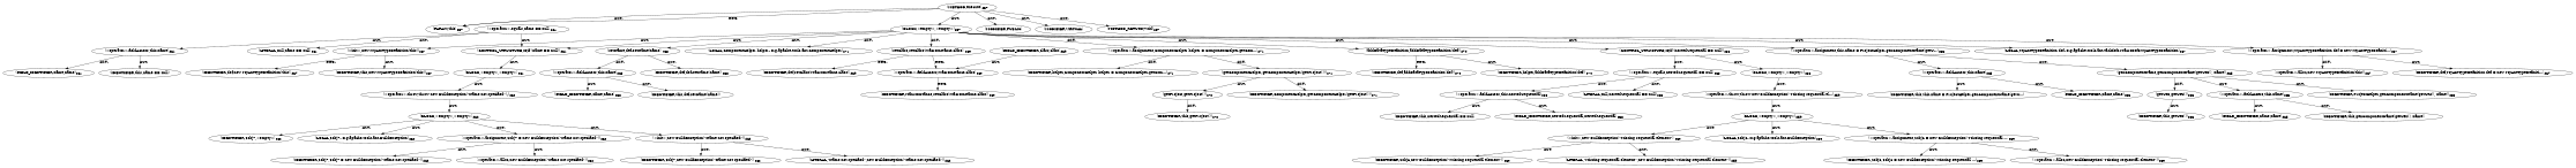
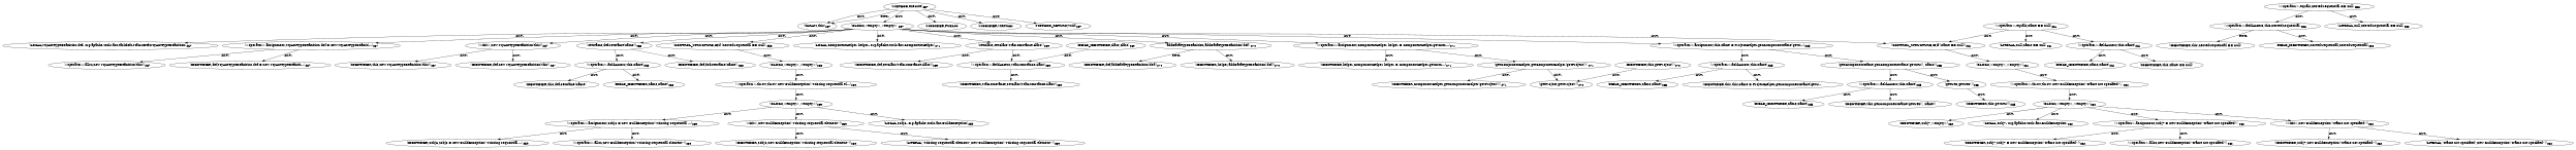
  digraph {
    n1 [label=<(METHOD,execute)<SUB>257</SUB>>]
    n2 [label=<(PARAM,this)<SUB>257</SUB>>]
    n3 [label=<(BLOCK,&lt;empty&gt;,&lt;empty&gt;)<SUB>257</SUB>>]
    n4 [label=<(MODIFIER,PUBLIC)>]
    n5 [label=<(MODIFIER,VIRTUAL)>]
    n6 [label=<(METHOD_RETURN,void)<SUB>257</SUB>>]
    n7 [label=<(CONTROL_STRUCTURE,IF,if (nestedSequential == null))<SUB>258</SUB>>]
    n8 [label=<(CONTROL_STRUCTURE,IF,if (name == null))<SUB>261</SUB>>]
    n9 [label=<(&lt;operator&gt;.assignment,this.name = ProjectHelper.genComponentName(getU...)<SUB>265</SUB>>]
    n10 [label=<(LOCAL,MyAntTypeDefinition def: org.apache.tools.ant.taskdefs.MacroDef$MyAntTypeDefinition)<SUB>267</SUB>>]
    n11 [label=<(&lt;operator&gt;.assignment,MyAntTypeDefinition def = new MyAntTypeDefiniti...)<SUB>267</SUB>>]
    n12 [label=<(&lt;init&gt;,new MyAntTypeDefinition(this))<SUB>267</SUB>>]
    n13 [label=<(setName,def.setName(name))<SUB>468</SUB>>]
    n14 [label=<(setClass,setClass(MacroInstance.class))<SUB>269</SUB>>]
    n15 [label=<(LOCAL,ComponentHelper helper: org.apache.tools.ant.ComponentHelper)<SUB>271</SUB>>]
    n16 [label=<(&lt;operator&gt;.assignment,ComponentHelper helper = ComponentHelper.getCom...)<SUB>271</SUB>>]
    n17 [label=<(addDataTypeDefinition,addDataTypeDefinition(def))<SUB>274</SUB>>]
    n18 [label=<(&lt;operator&gt;.equals,nestedSequential == null)<SUB>258</SUB>>]
    n19 [label=<(BLOCK,&lt;empty&gt;,&lt;empty&gt;)<SUB>258</SUB>>]
    n20 [label=<(BLOCK,&lt;empty&gt;,&lt;empty&gt;)<SUB>261</SUB>>]
    n21 [label=<(&lt;operator&gt;.fieldAccess,this.name)<SUB>265</SUB>>]
    n22 [label=<(genComponentName,genComponentName(getURI(), name))<SUB>265</SUB>>]
    n23 [label=<(IDENTIFIER,def,MyAntTypeDefinition def = new MyAntTypeDefiniti...)<SUB>267</SUB>>]
    n24 [label=<(&lt;operator&gt;.alloc,new MyAntTypeDefinition(this))<SUB>267</SUB>>]
    n25 [label=<(IDENTIFIER,def,new MyAntTypeDefinition(this))<SUB>267</SUB>>]
    n26 [label=<(IDENTIFIER,this,new MyAntTypeDefinition(this))<SUB>267</SUB>>]
    n27 [label=<(IDENTIFIER,def,def.setName(name))<SUB>268</SUB>>]
    n28 [label=<(&lt;operator&gt;.fieldAccess,this.name)<SUB>268</SUB>>]
    n29 [label=<(IDENTIFIER,def,setClass(MacroInstance.class))<SUB>269</SUB>>]
    n30 [label=<(&lt;operator&gt;.fieldAccess,MacroInstance.class)<SUB>269</SUB>>]
    n31 [label=<(IDENTIFIER,helper,ComponentHelper helper = ComponentHelper.getCom...)<SUB>271</SUB>>]
    n32 [label=<(getComponentHelper,getComponentHelper(getProject()))<SUB>271</SUB>>]
    n33 [label=<(IDENTIFIER,helper,addDataTypeDefinition(def))<SUB>274</SUB>>]
    n34 [label=<(IDENTIFIER,def,addDataTypeDefinition(def))<SUB>274</SUB>>]
    n35 [label=<(&lt;operator&gt;.fieldAccess,this.nestedSequential)<SUB>258</SUB>>]
    n36 [label=<(LITERAL,null,nestedSequential == null)<SUB>258</SUB>>]
    n37 [label=<(&lt;operator&gt;.throw,throw new BuildException(&quot;Missing sequential el...)<SUB>259</SUB>>]
    n38 [label=<(IDENTIFIER,this,nestedSequential == null)>]
    n39 [label=<(FIELD_IDENTIFIER,nestedSequential,nestedSequential)<SUB>258</SUB>>]
    n40 [label=<(BLOCK,&lt;empty&gt;,&lt;empty&gt;)<SUB>259</SUB>>]
    n41 [label=<(LOCAL,$obj6: org.apache.tools.ant.BuildException)<SUB>259</SUB>>]
    n42 [label=<(&lt;operator&gt;.assignment,$obj6 = new BuildException(&quot;Missing sequential ...)<SUB>259</SUB>>]
    n43 [label=<(&lt;init&gt;,new BuildException(&quot;Missing sequential element&quot;))<SUB>259</SUB>>]
    n44 [label=<(IDENTIFIER,$obj6,$obj6 = new BuildException(&quot;Missing sequential ...)<SUB>259</SUB>>]
    n45 [label=<(&lt;operator&gt;.alloc,new BuildException(&quot;Missing sequential element&quot;))<SUB>259</SUB>>]
    n46 [label=<(IDENTIFIER,$obj6,new BuildException(&quot;Missing sequential element&quot;))<SUB>259</SUB>>]
    n47 [label=<(LITERAL,&quot;Missing sequential element&quot;,new BuildException(&quot;Missing sequential element&quot;))<SUB>259</SUB>>]
    n48 [label=<(&lt;operator&gt;.equals,name == null)<SUB>261</SUB>>]
    n49 [label=<(&lt;operator&gt;.fieldAccess,this.name)<SUB>261</SUB>>]
    n50 [label=<(LITERAL,null,name == null)<SUB>261</SUB>>]
    n51 [label=<(&lt;operator&gt;.throw,throw new BuildException(&quot;Name not specified&quot;);)<SUB>262</SUB>>]
    n52 [label=<(IDENTIFIER,this,name == null)>]
    n53 [label=<(FIELD_IDENTIFIER,name,name)<SUB>261</SUB>>]
    n54 [label=<(BLOCK,&lt;empty&gt;,&lt;empty&gt;)<SUB>262</SUB>>]
    n55 [label=<(LOCAL,$obj7: org.apache.tools.ant.BuildException)<SUB>262</SUB>>]
    n56 [label=<(&lt;operator&gt;.assignment,$obj7 = new BuildException(&quot;Name not specified&quot;))<SUB>262</SUB>>]
    n57 [label=<(&lt;init&gt;,new BuildException(&quot;Name not specified&quot;))<SUB>262</SUB>>]
    n58 [label=<(IDENTIFIER,$obj7,&lt;empty&gt;)<SUB>262</SUB>>]
    n59 [label=<(IDENTIFIER,$obj7,$obj7 = new BuildException(&quot;Name not specified&quot;))<SUB>262</SUB>>]
    n60 [label=<(&lt;operator&gt;.alloc,new BuildException(&quot;Name not specified&quot;))<SUB>262</SUB>>]
    n61 [label=<(IDENTIFIER,$obj7,new BuildException(&quot;Name not specified&quot;))<SUB>262</SUB>>]
    n62 [label=<(LITERAL,&quot;Name not specified&quot;,new BuildException(&quot;Name not specified&quot;))<SUB>262</SUB>>]
    n63 [label=<(IDENTIFIER,this,this.name = ProjectHelper.genComponentName(getU...)>]
    n64 [label=<(FIELD_IDENTIFIER,name,name)<SUB>265</SUB>>]
-   n65 [label=<(IDENTIFIER,ProjectHelper,genComponentName(getURI(), name))<SUB>265</SUB>>]
    n66 [label=<(getURI,getURI())<SUB>265</SUB>>]
    n67 [label=<(&lt;operator&gt;.fieldAccess,this.name)<SUB>265</SUB>>]
    n68 [label=<(IDENTIFIER,this,getURI())<SUB>265</SUB>>]
    n69 [label=<(IDENTIFIER,this,genComponentName(getURI(), name))>]
    n70 [label=<(FIELD_IDENTIFIER,name,name)<SUB>265</SUB>>]
    n71 [label=<(IDENTIFIER,this,def.setName(name))>]
    n72 [label=<(FIELD_IDENTIFIER,name,name)<SUB>268</SUB>>]
    n73 [label=<(IDENTIFIER,MacroInstance,setClass(MacroInstance.class))<SUB>269</SUB>>]
    n74 [label=<(FIELD_IDENTIFIER,class,class)<SUB>269</SUB>>]
    n75 [label=<(IDENTIFIER,ComponentHelper,getComponentHelper(getProject()))<SUB>271</SUB>>]
    n76 [label=<(getProject,getProject())<SUB>272</SUB>>]
    n77 [label=<(IDENTIFIER,this,getProject())<SUB>272</SUB>>]
    n1 -> n2 [label="AST: "]
    n1 -> n2 [label="DDG: "]
    n1 -> n3 [label="AST: "]
    n1 -> n4 [label="AST: "]
    n1 -> n5 [label="AST: "]
    n1 -> n6 [label="AST: "]
    n3 -> n7 [label="AST: "]
    n3 -> n8 [label="AST: "]
    n3 -> n9 [label="AST: "]
    n3 -> n10 [label="AST: "]
    n3 -> n11 [label="AST: "]
    n3 -> n12 [label="AST: "]
    n3 -> n13 [label="AST: "]
    n3 -> n14 [label="AST: "]
    n3 -> n15 [label="AST: "]
    n3 -> n16 [label="AST: "]
    n3 -> n17 [label="AST: "]
-   n7 -> n18 [label="AST: "]
    n7 -> n19 [label="AST: "]
    n8 -> n20 [label="AST: "]
    n9 -> n21 [label="AST: "]
    n9 -> n22 [label="AST: "]
    n11 -> n23 [label="AST: "]
    n11 -> n24 [label="AST: "]
-   n12 -> n25 [label="DDG: "]
+   n12 -> n25 [label="AST: "]
    n12 -> n26 [label="AST: "]
    n13 -> n27 [label="AST: "]
    n13 -> n28 [label="AST: "]
-   n14 -> n29 [label="DDG: "]
-   n14 -> n30 [label="DDG: "]
+   n14 -> n29 [label="AST: "]
+   n14 -> n30 [label="AST: "]
    n16 -> n31 [label="AST: "]
    n16 -> n32 [label="AST: "]
    n17 -> n33 [label="AST: "]
    n17 -> n34 [label="DDG: "]
    n18 -> n35 [label="AST: "]
    n18 -> n36 [label="AST: "]
    n19 -> n37 [label="AST: "]
    n20 -> n51 [label="AST: "]
    n21 -> n63 [label="AST: "]
    n21 -> n64 [label="AST: "]
-   n22 -> n65 [label="AST: "]
    n22 -> n66 [label="AST: "]
    n22 -> n67 [label="AST: "]
    n28 -> n71 [label="AST: "]
    n28 -> n72 [label="AST: "]
-   n30 -> n73 [label="DDG: "]
+   n30 -> n73 [label="AST: "]
    n32 -> n75 [label="AST: "]
    n32 -> n76 [label="AST: "]
-   n35 -> n38 [label="AST: "]
+   n35 -> n38 [label="DDG: "]
    n35 -> n39 [label="AST: "]
    n37 -> n40 [label="AST: "]
    n40 -> n41 [label="AST: "]
    n40 -> n42 [label="AST: "]
    n40 -> n43 [label="AST: "]
    n42 -> n44 [label="AST: "]
    n42 -> n45 [label="AST: "]
    n43 -> n46 [label="AST: "]
    n43 -> n47 [label="AST: "]
    n48 -> n8 [label="AST: "]
    n48 -> n49 [label="AST: "]
    n48 -> n50 [label="AST: "]
    n49 -> n52 [label="AST: "]
    n49 -> n53 [label="AST: "]
    n51 -> n54 [label="AST: "]
    n54 -> n55 [label="AST: "]
    n54 -> n56 [label="AST: "]
    n54 -> n57 [label="AST: "]
    n54 -> n58 [label="AST: "]
    n56 -> n59 [label="AST: "]
    n56 -> n60 [label="AST: "]
    n57 -> n61 [label="AST: "]
    n57 -> n62 [label="AST: "]
    n66 -> n68 [label="AST: "]
    n67 -> n69 [label="AST: "]
    n67 -> n70 [label="AST: "]
    n74 -> n30 [label="AST: "]
-   n76 -> n77 [label="AST: "]
+   n77 -> n76 [label="AST: "]
  }
